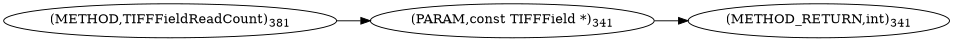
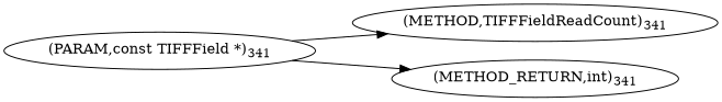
  digraph {
    rankdir=LR
-   n1 [label=<(METHOD,TIFFFieldReadCount)<SUB>381</SUB>>]
+   n1 [label=<(METHOD,TIFFFieldReadCount)<SUB>341</SUB>>]
    n2 [label=<(PARAM,const TIFFField *)<SUB>341</SUB>>]
    n3 [label=<(METHOD_RETURN,int)<SUB>341</SUB>>]
-   n1 -> n2
+   n2 -> n1
    n2 -> n3
  }
